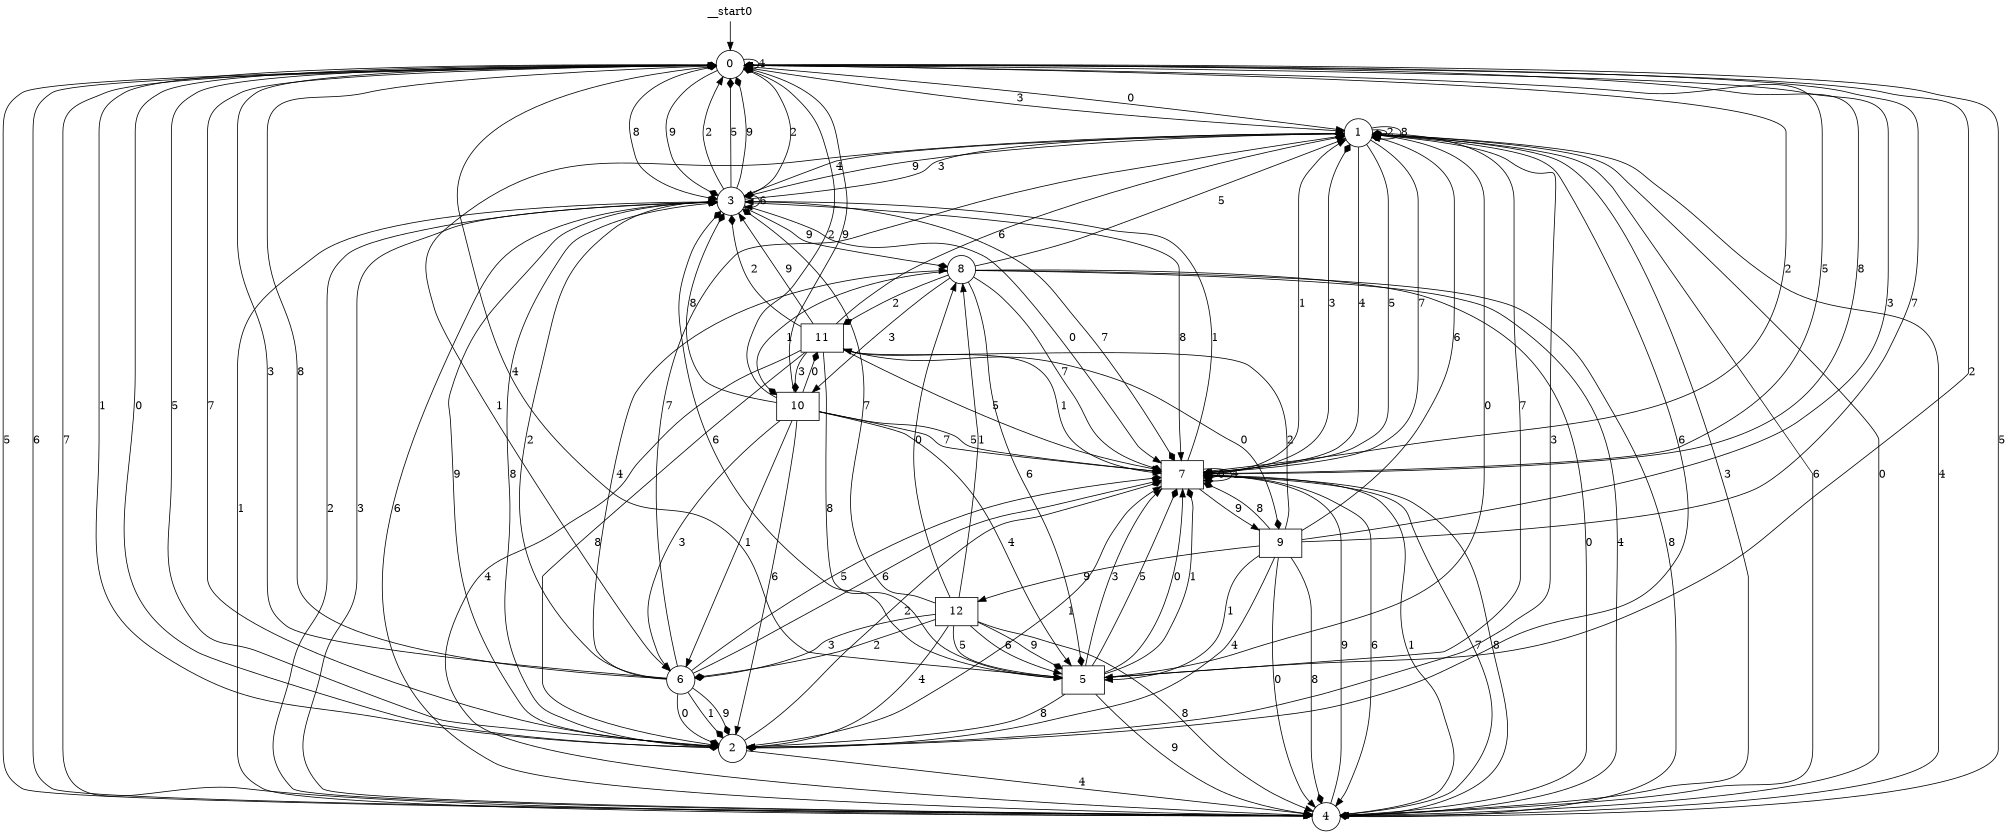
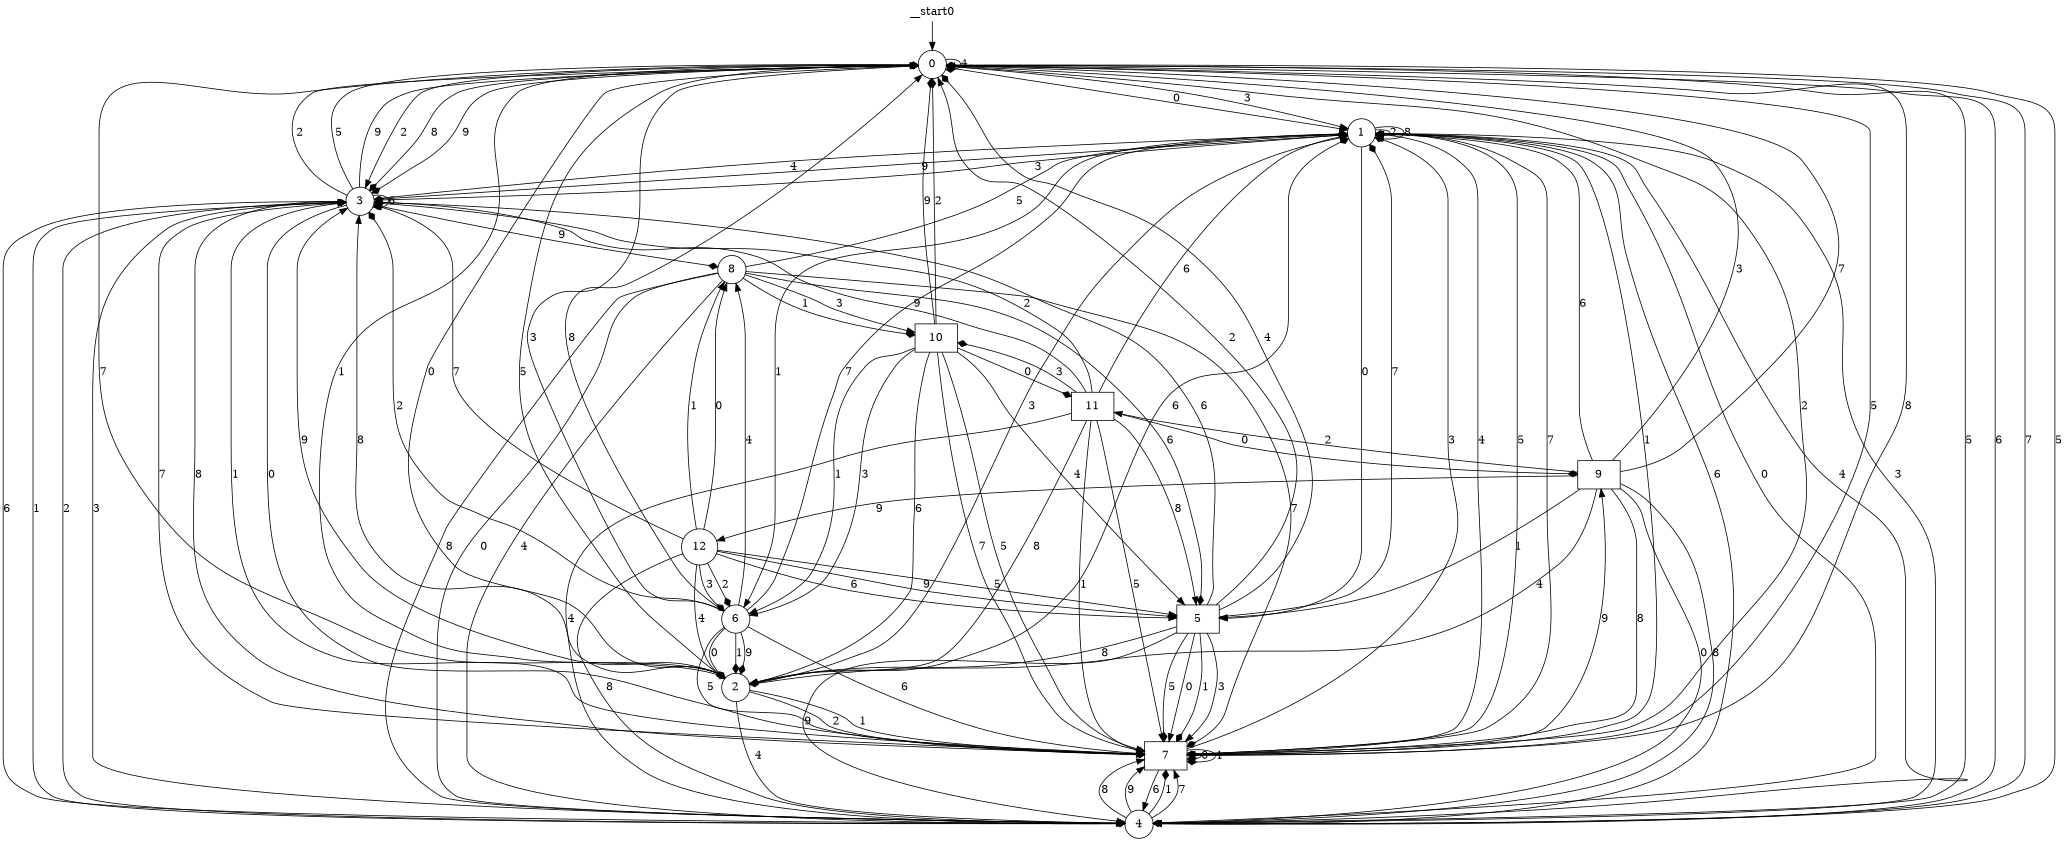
  digraph {
    node [shape=circle]
    edge [arrowhead=normal]
    n1 [label=0]
    n2 [label=1]
    n3 [label=2]
    n4 [label=3]
    n5 [label=4]
    n6 [label=5 shape=box]
    n7 [label=6]
    n8 [label=7 shape=box]
    n9 [label=8]
    n10 [label=9 shape=box]
    n11 [label=10 shape=box]
    n12 [label=11 shape=box]
-   n13 [label=12 shape=box]
+   n13 [label=12]
    __start0 [height=0 shape=none width=0]
    n1 -> n1 [arrowhead=diamond label=4]
    n1 -> n2 [label=0]
    n1 -> n2 [label=3]
    n1 -> n3 [arrowhead=diamond label=1]
    n1 -> n4 [label=2]
    n1 -> n4 [arrowhead=diamond label=8]
    n1 -> n4 [arrowhead=diamond label=9]
    n1 -> n5 [label=5]
    n1 -> n5 [label=6]
    n1 -> n5 [label=7]
    n2 -> n2 [label=2]
    n2 -> n2 [label=8]
    n2 -> n4 [arrowhead=diamond label=9]
    n2 -> n5 [arrowhead=diamond label=3]
    n2 -> n5 [label=6]
    n2 -> n6 [label=0]
    n2 -> n7 [label=1]
    n2 -> n8 [arrowhead=diamond label=4]
    n2 -> n8 [label=5]
    n2 -> n8 [arrowhead=diamond label=7]
    n3 -> n1 [arrowhead=diamond label=0]
    n3 -> n1 [label=5]
    n3 -> n1 [arrowhead=diamond label=7]
    n3 -> n2 [label=3]
    n3 -> n2 [arrowhead=diamond label=6]
    n3 -> n4 [label=8]
    n3 -> n4 [label=9]
    n3 -> n5 [label=4]
    n3 -> n8 [label=1]
    n3 -> n8 [arrowhead=diamond label=2]
    n4 -> n1 [label=2]
    n4 -> n1 [arrowhead=diamond label=5]
    n4 -> n1 [arrowhead=diamond label=9]
    n4 -> n2 [arrowhead=diamond label=3]
    n4 -> n2 [arrowhead=diamond label=4]
    n4 -> n4 [label=6]
    n4 -> n5 [label=1]
    n4 -> n8 [label=0]
    n4 -> n8 [arrowhead=diamond label=7]
    n4 -> n8 [label=8]
    n4 -> n9 [arrowhead=diamond label=9]
    n5 -> n1 [arrowhead=diamond label=5]
    n5 -> n2 [label=0]
    n5 -> n2 [arrowhead=diamond label=4]
    n5 -> n4 [label=2]
    n5 -> n4 [arrowhead=diamond label=3]
    n5 -> n4 [label=6]
    n5 -> n8 [arrowhead=diamond label=1]
    n5 -> n8 [label=7]
    n5 -> n8 [label=8]
    n5 -> n8 [label=9]
    n6 -> n1 [label=2]
    n6 -> n1 [arrowhead=diamond label=4]
    n6 -> n2 [arrowhead=diamond label=7]
    n6 -> n3 [label=8]
    n6 -> n4 [arrowhead=diamond label=6]
    n6 -> n5 [label=9]
    n6 -> n8 [label=0]
    n6 -> n8 [arrowhead=diamond label=1]
    n6 -> n8 [label=3]
    n6 -> n8 [arrowhead=diamond label=5]
    n7 -> n1 [label=3]
    n7 -> n1 [label=8]
    n7 -> n2 [arrowhead=diamond label=7]
    n7 -> n3 [arrowhead=diamond label=0]
    n7 -> n3 [arrowhead=diamond label=1]
    n7 -> n3 [arrowhead=diamond label=9]
    n7 -> n4 [arrowhead=diamond label=2]
    n7 -> n8 [arrowhead=diamond label=5]
    n7 -> n8 [label=6]
    n7 -> n9 [label=4]
    n8 -> n1 [arrowhead=diamond label=2]
    n8 -> n1 [label=5]
    n8 -> n1 [arrowhead=diamond label=8]
    n8 -> n2 [label=1]
    n8 -> n2 [arrowhead=diamond label=3]
    n8 -> n4 [label=1]
    n8 -> n5 [label=6]
    n8 -> n8 [arrowhead=diamond label=0]
    n8 -> n8 [arrowhead=diamond label=4]
    n8 -> n10 [label=9]
    n9 -> n2 [label=5]
    n9 -> n5 [label=0]
    n9 -> n5 [label=4]
    n9 -> n5 [arrowhead=diamond label=8]
    n9 -> n6 [arrowhead=diamond label=6]
    n9 -> n8 [arrowhead=diamond label=7]
    n9 -> n11 [arrowhead=diamond label=1]
    n9 -> n11 [label=3]
-   n9 -> n12 [arrowhead=diamond label=2]
    n10 -> n1 [label=3]
    n10 -> n1 [label=7]
    n10 -> n2 [arrowhead=diamond label=6]
    n10 -> n3 [arrowhead=diamond label=4]
    n10 -> n5 [label=0]
    n10 -> n5 [arrowhead=diamond label=8]
    n10 -> n6 [label=1]
    n10 -> n8 [arrowhead=diamond label=8]
    n10 -> n12 [label=2]
    n10 -> n13 [label=9]
    n11 -> n1 [arrowhead=diamond label=2]
    n11 -> n1 [arrowhead=diamond label=9]
    n11 -> n3 [label=6]
-   n11 -> n4 [arrowhead=diamond label=8]
    n11 -> n6 [label=4]
    n11 -> n7 [label=1]
    n11 -> n7 [label=3]
    n11 -> n8 [label=5]
    n11 -> n8 [arrowhead=diamond label=7]
    n11 -> n12 [arrowhead=diamond label=0]
    n12 -> n2 [arrowhead=diamond label=6]
    n12 -> n3 [label=8]
    n12 -> n4 [arrowhead=diamond label=2]
    n12 -> n4 [label=9]
    n12 -> n5 [arrowhead=diamond label=4]
    n12 -> n6 [label=8]
    n12 -> n8 [label=1]
    n12 -> n8 [label=5]
    n12 -> n10 [arrowhead=diamond label=0]
    n12 -> n11 [arrowhead=diamond label=3]
    n13 -> n3 [label=4]
    n13 -> n4 [arrowhead=diamond label=7]
-   n13 -> n5 [label=8]
+   n13 -> n5 [arrowhead=diamond label=8]
    n13 -> n6 [label=5]
    n13 -> n6 [label=6]
    n13 -> n6 [arrowhead=diamond label=9]
    n13 -> n7 [arrowhead=diamond label=2]
    n13 -> n7 [arrowhead=diamond label=3]
    n13 -> n9 [label=0]
    n13 -> n9 [label=1]
    __start0 -> n1
  }
